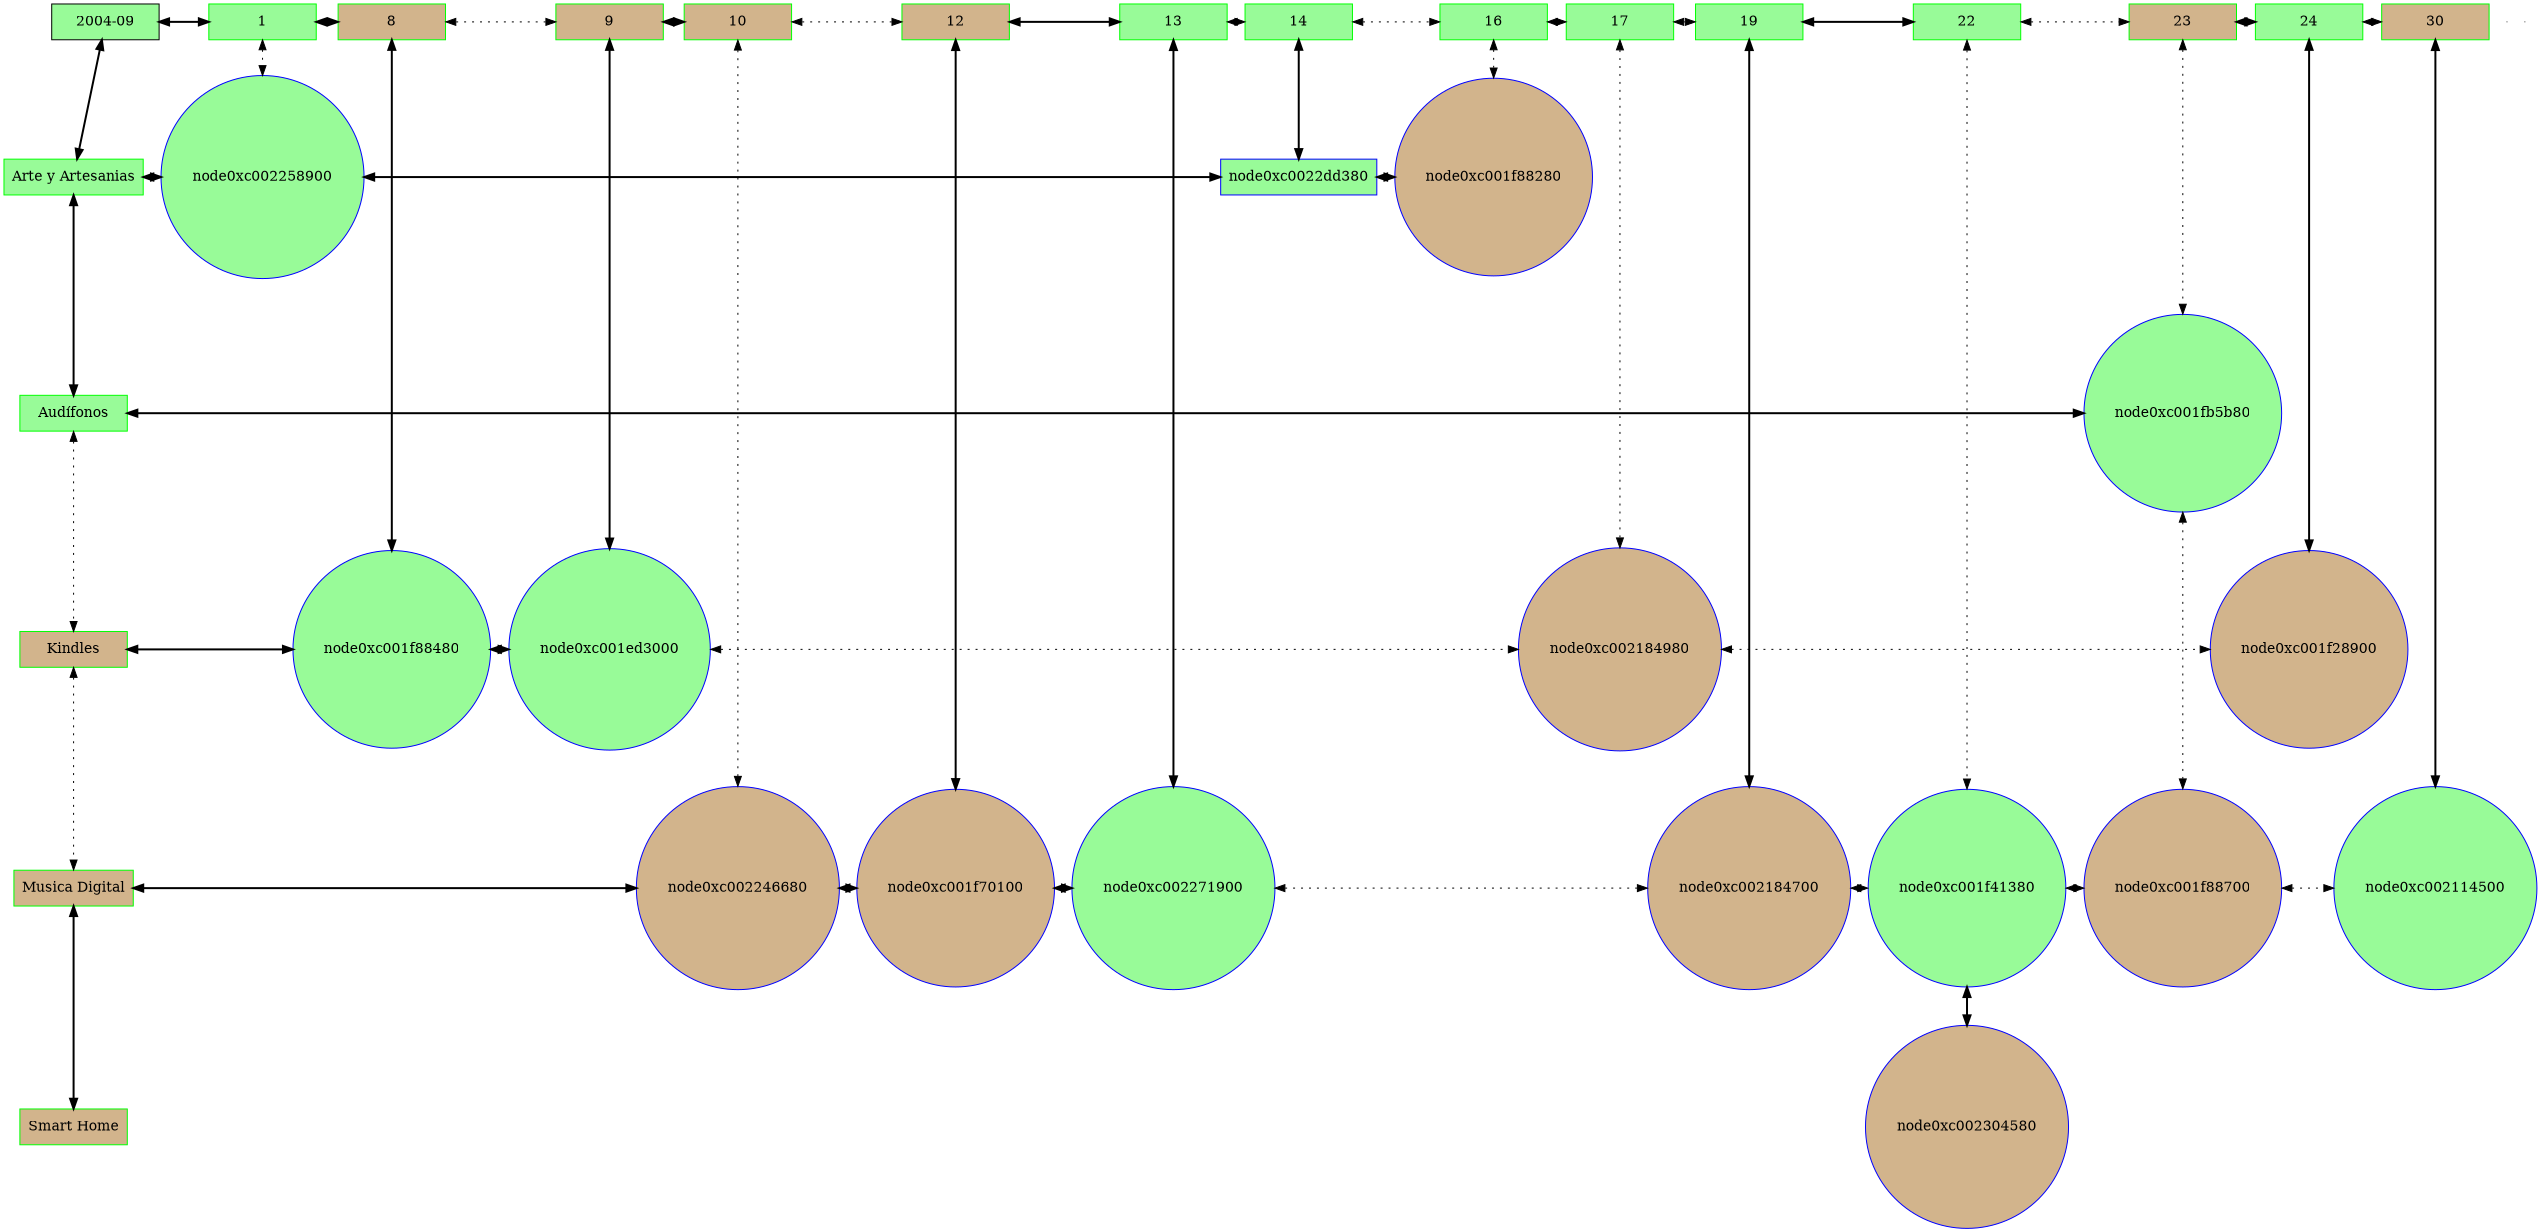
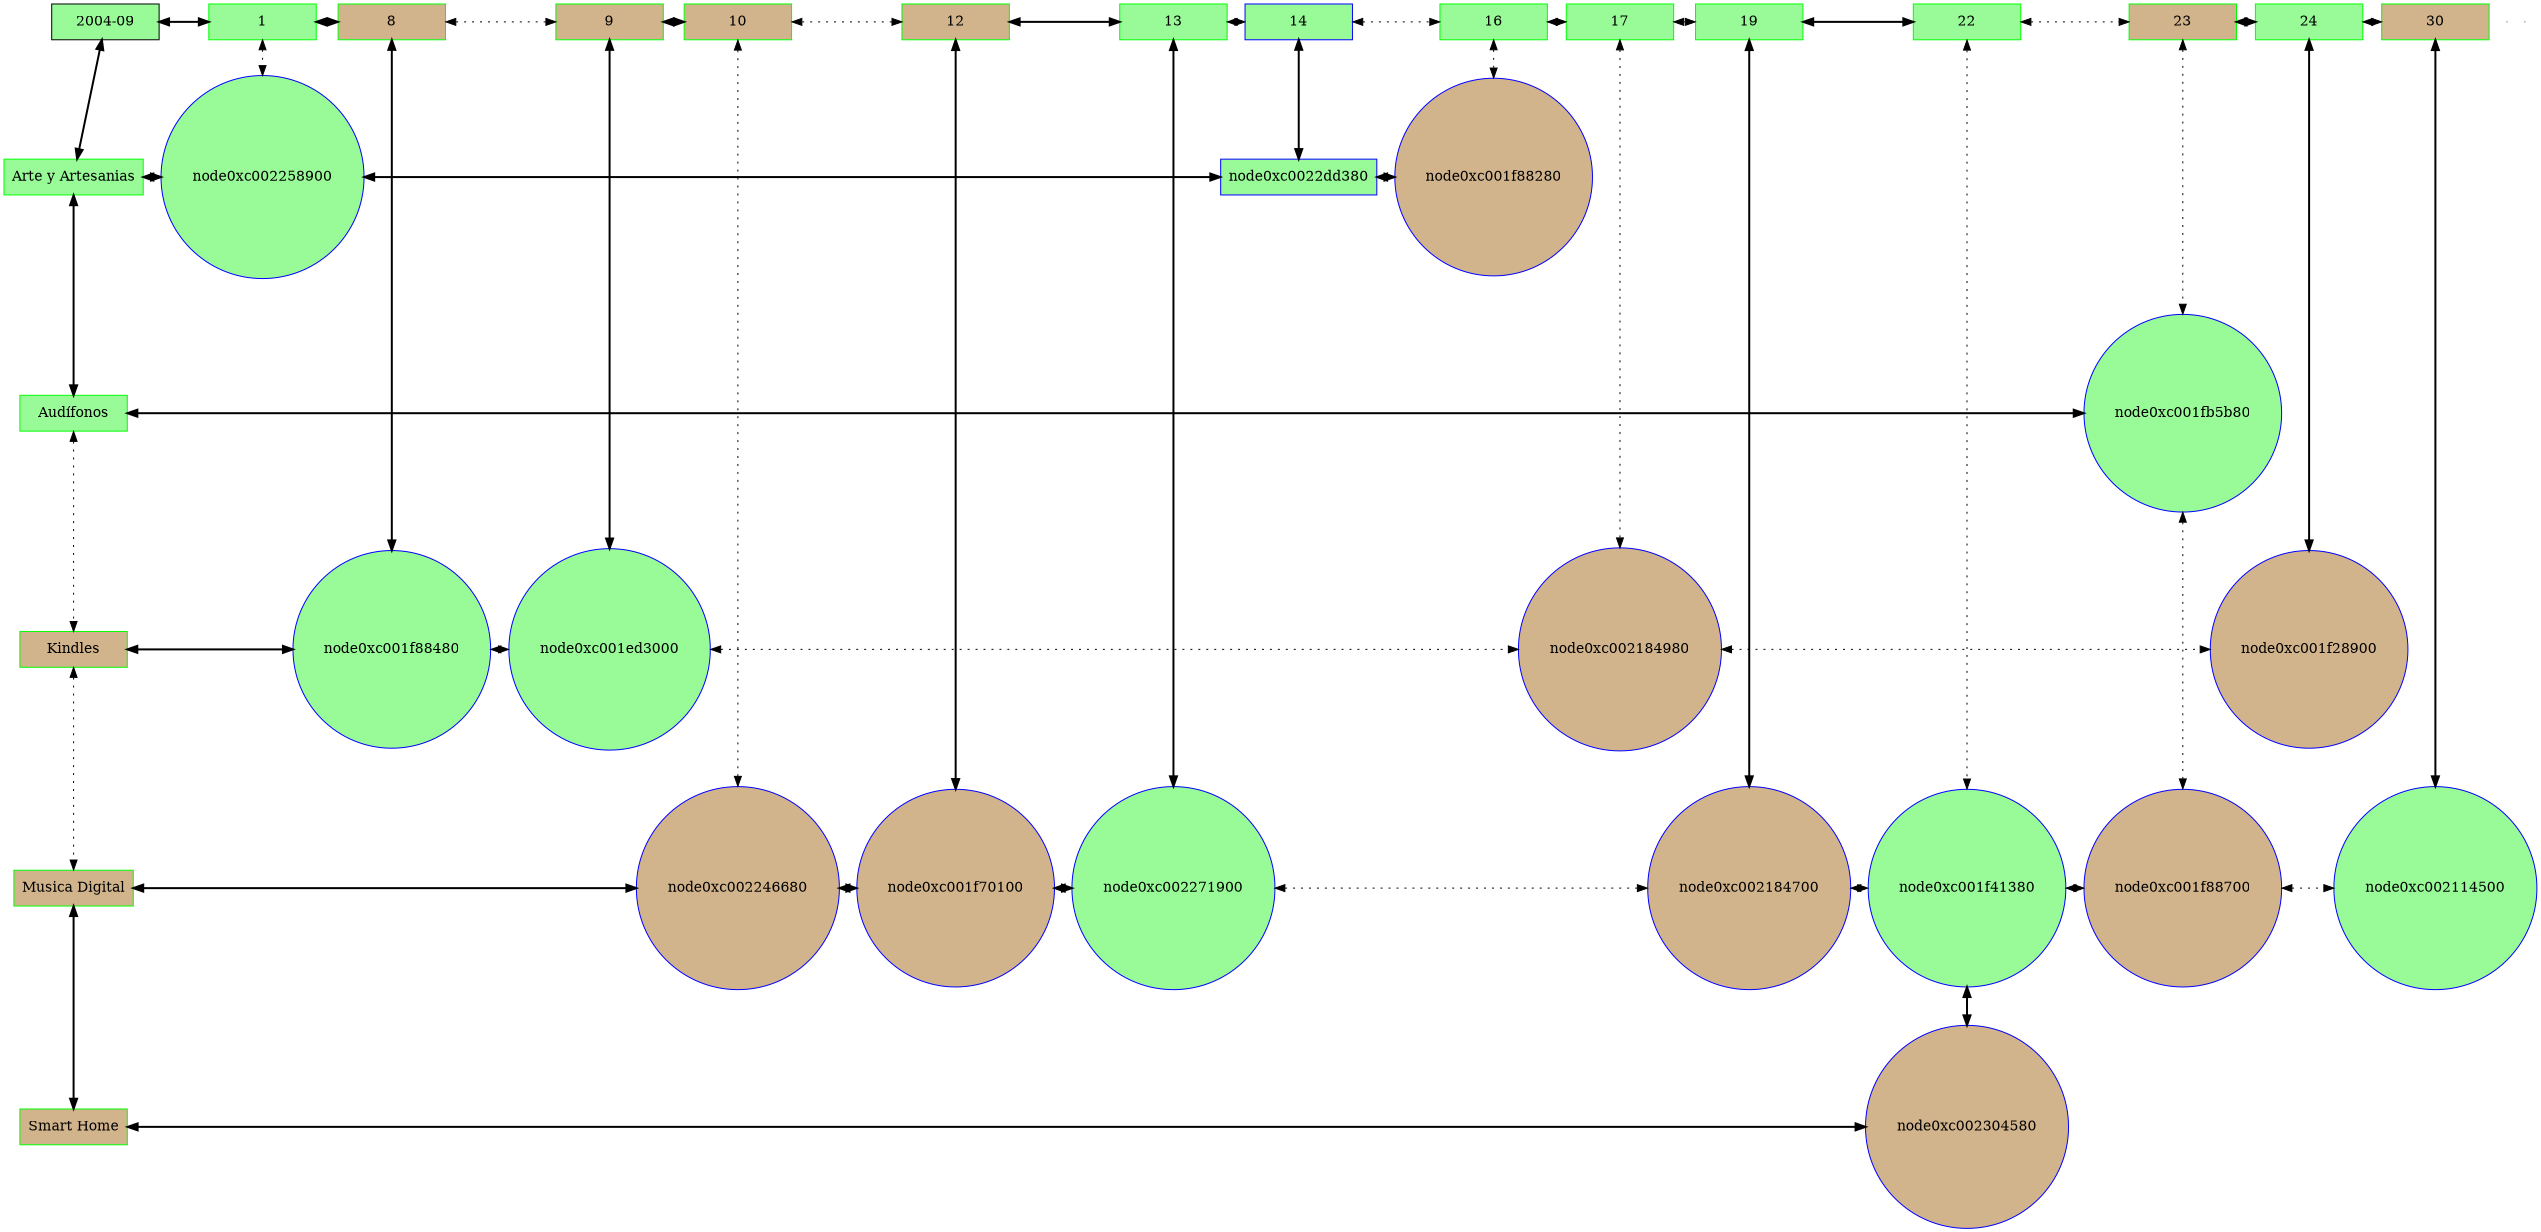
  digraph {
    node [fillcolor=palegreen group=1 shape=box style=filled color=green]
    edge [dir=both style=bold]
    n1 [label="2004-09" width=1.5 color=""]
    n2 [label=1 width=1.5]
    n3 [fillcolor=tan group=8 label=8 width=1.5]
    n4 [fillcolor=tan group=9 label=9 width=1.5]
    n5 [fillcolor=tan group=10 label=10 width=1.5]
    n6 [fillcolor=tan group=12 label=12 width=1.5]
    n7 [group=13 label=13 width=1.5]
-   n8 [group=14 label=14 width=1.5]
+   n8 [color=blue group=14 label=14 width=1.5]
    n9 [group=16 label=16 width=1.5]
    n10 [group=17 label=17 width=1.5]
    n11 [group=19 label=19 width=1.5]
    n12 [group=22 label=22 width=1.5]
    n13 [fillcolor=tan group=23 label=23 width=1.5]
    n14 [group=24 label=24 width=1.5]
    n15 [fillcolor=tan group=30 label=30 width=1.5]
    n16 [label="Arte y Artesanias" width=1.5]
    node0xc002258900 [color=blue shape=circle width=0.5]
    node0xc0022dd380 [color=blue group=14 width=0.5]
    node0xc001f88280 [color=blue fillcolor=tan group=16 shape=circle width=0.5]
    n20 [label="Audífonos" width=1.5]
    node0xc001fb5b80 [color=blue group=23 shape=circle width=0.5]
    n22 [fillcolor=tan label=Kindles width=1.5]
    node0xc001f88480 [color=blue group=8 shape=circle width=0.5]
    node0xc001ed3000 [color=blue group=9 shape=circle width=0.5]
    n25 [color=blue fillcolor=tan group=17 label=node0xc002184980 shape=circle width=0.5]
    node0xc001f28900 [color=blue fillcolor=tan group=24 shape=circle width=0.5]
    n27 [fillcolor=tan label="Musica Digital" width=1.5]
    node0xc002246680 [color=blue fillcolor=tan group=10 shape=circle width=0.5]
    node0xc001f70100 [color=blue fillcolor=tan group=12 shape=circle width=0.5]
    node0xc002271900 [color=blue group=13 shape=circle width=0.5]
    node0xc002184700 [color=blue fillcolor=tan group=19 shape=circle width=0.5]
    node0xc001f41380 [color=blue group=22 shape=circle width=0.5]
    node0xc001f88700 [color=blue fillcolor=tan group=23 shape=circle width=0.5]
    node0xc002114500 [color=blue group=30 shape=circle width=0.5]
    n35 [fillcolor=tan label="Smart Home" width=1.5]
    node0xc002304580 [color=blue fillcolor=tan group=22 shape=circle width=0.5]
    e0 [shape=point width=0 group="" color=""]
    e1 [fillcolor=tan shape=point width=0 group="" color=""]
    subgraph sub_1 {
      rank=same
      n1
      n2
    }
    subgraph sub_2 {
      rank=same
      n2
      n3
    }
    subgraph sub_3 {
      rank=same
      n3
      n4
    }
    subgraph sub_4 {
      rank=same
      n4
      n5
    }
    subgraph sub_5 {
      rank=same
      n5
      n6
    }
    subgraph sub_6 {
      rank=same
      n6
      n7
    }
    subgraph sub_7 {
      rank=same
      n7
      n8
    }
    subgraph sub_8 {
      rank=same
      n8
      n9
    }
    subgraph sub_9 {
      rank=same
      n9
      n10
    }
    subgraph sub_10 {
      rank=same
      n10
      n11
    }
    subgraph sub_11 {
      rank=same
      n11
      n12
    }
    subgraph sub_12 {
      rank=same
      n12
      n13
    }
    subgraph sub_13 {
      rank=same
      n13
      n14
    }
    subgraph sub_14 {
      rank=same
      n14
      n15
    }
    subgraph sub_15 {
      rank=same
      n16
      node0xc002258900
    }
    subgraph sub_16 {
      rank=same
      node0xc002258900
      node0xc0022dd380
    }
    subgraph sub_17 {
      rank=same
      node0xc0022dd380
      node0xc001f88280
    }
    subgraph sub_18 {
      rank=same
      n20
      node0xc001fb5b80
    }
    subgraph sub_19 {
      rank=same
      n22
      node0xc001f88480
    }
    subgraph sub_20 {
      rank=same
      node0xc001f88480
      node0xc001ed3000
    }
    subgraph sub_21 {
      rank=same
      node0xc001ed3000
      n25
    }
    subgraph sub_22 {
      rank=same
      n25
      node0xc001f28900
    }
    subgraph sub_23 {
      rank=same
      n27
      node0xc002246680
    }
    subgraph sub_24 {
      rank=same
      node0xc002246680
      node0xc001f70100
    }
    subgraph sub_25 {
      rank=same
      node0xc001f70100
      node0xc002271900
    }
    subgraph sub_26 {
      rank=same
      node0xc002271900
      node0xc002184700
    }
    subgraph sub_27 {
      rank=same
      node0xc002184700
      node0xc001f41380
    }
    subgraph sub_28 {
      rank=same
      node0xc001f41380
      node0xc001f88700
    }
    subgraph sub_29 {
      rank=same
      node0xc001f88700
      node0xc002114500
    }
    subgraph sub_30 {
      rank=same
      n35
      node0xc002304580
    }
    n1 -> n2
    n1 -> n16
    n2 -> n3
    n2 -> node0xc002258900 [style=dotted]
    n3 -> n4 [style=dotted]
    n3 -> node0xc001f88480
    n4 -> n5
    n4 -> node0xc001ed3000
    n5 -> n6 [style=dotted]
    n5 -> node0xc002246680 [style=dotted]
    n6 -> n7
    n6 -> node0xc001f70100
    n7 -> n8 [style=dotted]
    n7 -> node0xc002271900
    n8 -> n9 [style=dotted]
    n8 -> node0xc0022dd380
    n9 -> n10 [style=dotted]
    n9 -> node0xc001f88280 [style=dotted]
    n10 -> n11 [style=dotted]
    n10 -> n25 [style=dotted]
    n11 -> n12
    n11 -> node0xc002184700
    n12 -> n13 [style=dotted]
    n12 -> node0xc001f41380 [style=dotted]
    n13 -> n14
    n13 -> node0xc001fb5b80 [style=dotted]
    n14 -> n15 [style=dotted]
    n14 -> node0xc001f28900
    n15 -> node0xc002114500
    n16 -> node0xc002258900
    n16 -> n20
    node0xc002258900 -> node0xc0022dd380
    node0xc0022dd380 -> node0xc001f88280
    n20 -> node0xc001fb5b80
    n20 -> n22 [style=dotted]
    node0xc001fb5b80 -> node0xc001f88700 [style=dotted]
    n22 -> node0xc001f88480
    n22 -> n27 [style=dotted]
-   node0xc001f88480 -> node0xc001ed3000
+   node0xc001f88480 -> node0xc001ed3000 [style=dotted]
    node0xc001ed3000 -> n25 [style=dotted]
    n25 -> node0xc001f28900 [style=dotted]
    n27 -> node0xc002246680
    n27 -> n35
    node0xc002246680 -> node0xc001f70100
    node0xc001f70100 -> node0xc002271900
    node0xc002271900 -> node0xc002184700 [style=dotted]
    node0xc002184700 -> node0xc001f41380 [style=dotted]
    node0xc001f41380 -> node0xc001f88700 [style=dotted]
    node0xc001f41380 -> node0xc002304580
    node0xc001f88700 -> node0xc002114500 [style=dotted]
+   n35 -> node0xc002304580
  }
